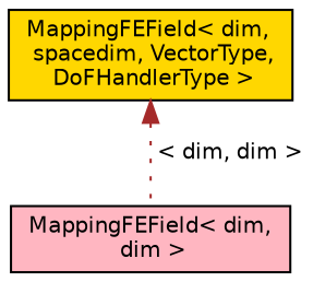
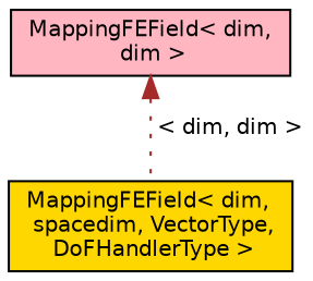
  digraph {
    node [color=black fontname=Helvetica fontsize=10 shape=record style=filled]
    n1 [fillcolor=gold fontcolor=black height=0.2 label="MappingFEField\< dim,\l spacedim, VectorType,\l DoFHandlerType \>" width=0.4]
    n2 [fillcolor=lightpink height=0.2 label="MappingFEField\< dim,\l dim \>" width=0.4]
-   n1 -> n2 [color=brown dir=back fontname=Helvetica fontsize=10 label=" \< dim, dim \>" labelfontname=Helvetica labelfontsize=10 style=dotted]
+   n2 -> n1 [color=brown dir=back fontname=Helvetica fontsize=10 label=" \< dim, dim \>" labelfontname=Helvetica labelfontsize=10 style=dotted]
  }
